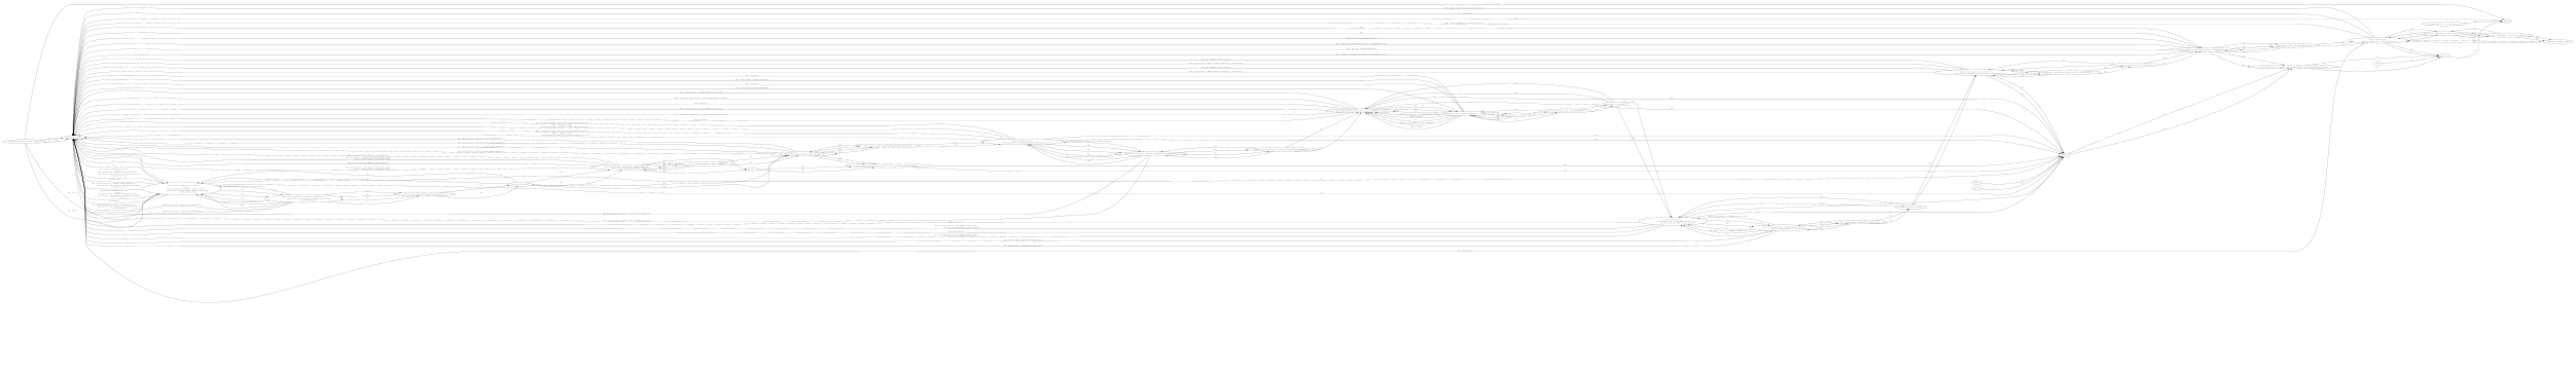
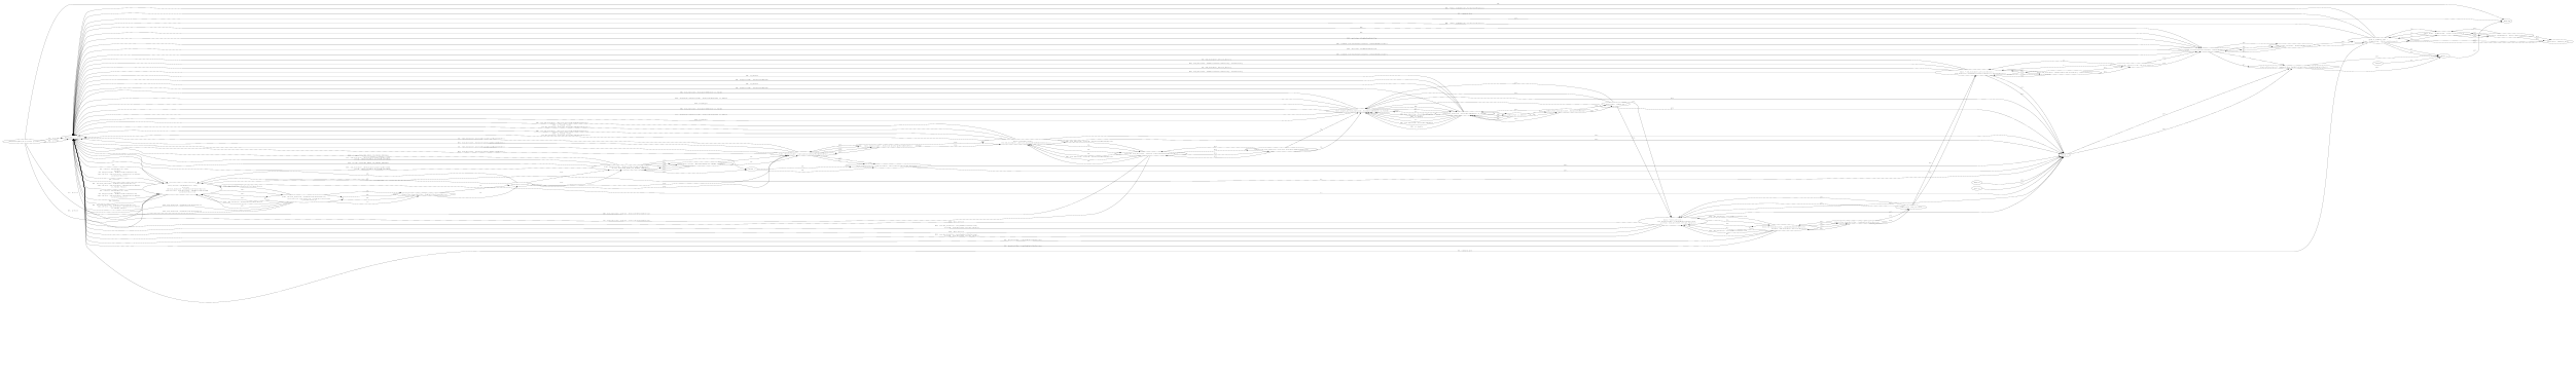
  digraph {
    fontname="Roboto Mono"
    rankdir=LR
    node [fontname="Roboto Mono"]
    edge [fontname="Roboto Mono"]
    n1 [label="(MethodReturn,void)"]
    n2 [label="(Call,content::URLDataSource::Add(\n         profile,\n         new dom_distiller::DomDistillerViewerSource(\n            lazy_service, dom_distiller::kDomDistillerScheme,\n            ui_handle.Pass())))"]
    n3 [label="(Call,command_line.HasSwitch(switches::kEnableDomDistiller))"]
    1000100
    n5 [label="(Block,)"]
    n6 [label="(Call,new dom_distiller::DomDistillerViewerSource(\n            lazy_service, dom_distiller::kDomDistillerScheme,\n            ui_handle.Pass()))"]
    n7 [label="(ControlStructure,if (command_line.HasSwitch(switches::kEnableDomDistiller)))"]
    n8 [label="(Identifier,switches::kEnableDomDistiller)"]
    n9 [label="(MethodParameterIn,Profile* profile)"]
-   n10 [label="(MethodParameterOut,Profile* profile)"]
    n11 [label="(Block,)"]
    n12 [label="(Call,dom_distiller::DistillerUIHandle> ui_handle)"]
    n13 [label="(Call,scoped_ptr<dom_distiller::DistillerUIHandle> ui_handle)"]
    n14 [label="(Identifier,ui_handle)"]
    n15 [label="(Identifier,dom_distiller::DistillerUIHandle)"]
    n16 [label="(Identifier,scoped_ptr)"]
    n17 [label="(Call,* lazy_service =\n         new dom_distiller::LazyDomDistillerService(\n             profile, dom_distiller_service_factory))"]
    n18 [label="(Call,new dom_distiller::LazyDomDistillerService(\n             profile, dom_distiller_service_factory))"]
    n19 [label="(Call,ui_handle.reset(\n        new dom_distiller::android::DistillerUIHandleAndroid()))"]
    n20 [label="(Call,new dom_distiller::android::DistillerUIHandleAndroid())"]
    n21 [label="(Identifier,dom_distiller::android::DistillerUIHandleAndroid)"]
    n22 [label="(ControlStructure,if (!dom_distiller::DistillerJavaScriptWorldIdIsSet()))"]
    n23 [label="(Block,)"]
    n24 [label="(Call,!dom_distiller::DistillerJavaScriptWorldIdIsSet())"]
    n25 [label="(Call,dom_distiller::DistillerJavaScriptWorldIdIsSet())"]
    n26 [label="(Call,dom_distiller::SetDistillerJavaScriptWorldId(\n          chrome::ISOLATED_WORLD_ID_CHROME_INTERNAL))"]
    n27 [label="(Identifier,chrome::ISOLATED_WORLD_ID_CHROME_INTERNAL)"]
    n28 [label="(Call,& command_line =\n      *base::CommandLine::ForCurrentProcess())"]
    n29 [label="(Call,*base::CommandLine::ForCurrentProcess())"]
    n30 [label="(Call,base::CommandLine::ForCurrentProcess())"]
    n31 [label="(Identifier,command_line)"]
    n32 [label="(Identifier,dom_distiller::DomDistillerViewerSource)"]
    n33 [label="(Identifier,profile)"]
    n34 [label="(Call,* dom_distiller_service_factory =\n        dom_distiller::DomDistillerServiceFactory::GetInstance())"]
    n35 [label="(Call,dom_distiller::DomDistillerServiceFactory::GetInstance())"]
    n36 [label="(Identifier,dom_distiller_service_factory)"]
    n37 [label="(Identifier,dom_distiller::LazyDomDistillerService)"]
    n38 [label="(Identifier,lazy_service)"]
    1000103
    1000112
    1000116
    n1 -> n2 [label="CFG: "]
    n1 -> n2 [label="CFG: "]
    n1 -> n3 [label="CFG: "]
    n1 -> n3 [label="CFG: "]
    n1 -> 1000100 [label="AST: "]
    n2 -> n1 [label="DDG: content::URLDataSource::Add(\n         profile,\n         new dom_distiller::DomDistillerViewerSource(\n            lazy_service, dom_distiller::kDomDistillerScheme,\n            ui_handle.Pass()))"]
    n2 -> n1 [label="DDG: profile"]
    n2 -> n1 [label="DDG: new dom_distiller::DomDistillerViewerSource(\n            lazy_service, dom_distiller::kDomDistillerScheme,\n            ui_handle.Pass())"]
    n2 -> n1 [label="DDG: content::URLDataSource::Add(\n         profile,\n         new dom_distiller::DomDistillerViewerSource(\n            lazy_service, dom_distiller::kDomDistillerScheme,\n            ui_handle.Pass()))"]
    n2 -> n1 [label="DDG: profile"]
    n2 -> n1 [label="DDG: new dom_distiller::DomDistillerViewerSource(\n            lazy_service, dom_distiller::kDomDistillerScheme,\n            ui_handle.Pass())"]
    n2 -> n5 [label="AST: "]
    n2 -> n5 [label="AST: "]
    n2 -> n6 [label="CFG: "]
    n2 -> n6 [label="CFG: "]
    n3 -> n1 [label="DDG: switches::kEnableDomDistiller"]
    n3 -> n1 [label="DDG: command_line.HasSwitch(switches::kEnableDomDistiller)"]
    n3 -> n1 [label="DDG: switches::kEnableDomDistiller"]
    n3 -> n1 [label="DDG: command_line.HasSwitch(switches::kEnableDomDistiller)"]
    n3 -> n7 [label="AST: "]
    n3 -> n7 [label="AST: "]
    n3 -> n8 [label="CFG: "]
    n3 -> n8 [label="CFG: "]
    n5 -> n7 [label="AST: "]
    n5 -> n7 [label="AST: "]
    n6 -> n1 [label="DDG: dom_distiller::DomDistillerViewerSource"]
    n6 -> n1 [label="DDG: dom_distiller::DomDistillerViewerSource"]
    n6 -> n2 [label="AST: "]
    n6 -> n2 [label="DDG: dom_distiller::DomDistillerViewerSource"]
    n6 -> n2 [label="AST: "]
    n6 -> n2 [label="DDG: dom_distiller::DomDistillerViewerSource"]
    n6 -> n32 [label="CFG: "]
    n6 -> n32 [label="CFG: "]
    n7 -> n11 [label="AST: "]
    n7 -> n11 [label="AST: "]
    n8 -> n3 [label="AST: "]
    n8 -> n3 [label="AST: "]
    n8 -> n28 [label="CFG: "]
    n8 -> n28 [label="CFG: "]
    n9 -> n1 [label="DDG: profile"]
    n9 -> n1 [label="DDG: profile"]
    n9 -> n2 [label="DDG: profile"]
    n9 -> n2 [label="DDG: profile"]
    n9 -> 1000100 [label="AST: "]
-   n10 -> 1000100 [label="AST: "]
    n11 -> 1000100 [label="AST: "]
    n12 -> n1 [label="DDG: ui_handle"]
    n12 -> n1 [label="DDG: dom_distiller::DistillerUIHandle"]
    n12 -> n1 [label="DDG: ui_handle"]
    n12 -> n1 [label="DDG: dom_distiller::DistillerUIHandle"]
    n12 -> n13 [label="AST: "]
    n12 -> n13 [label="DDG: dom_distiller::DistillerUIHandle"]
    n12 -> n13 [label="DDG: ui_handle"]
    n12 -> n13 [label="AST: "]
    n12 -> n13 [label="DDG: dom_distiller::DistillerUIHandle"]
    n12 -> n13 [label="DDG: ui_handle"]
    n12 -> n14 [label="CFG: "]
    n12 -> n14 [label="CFG: "]
    n13 -> n1 [label="DDG: dom_distiller::DistillerUIHandle> ui_handle"]
    n13 -> n1 [label="DDG: scoped_ptr<dom_distiller::DistillerUIHandle> ui_handle"]
    n13 -> n1 [label="DDG: scoped_ptr"]
    n13 -> n1 [label="DDG: dom_distiller::DistillerUIHandle> ui_handle"]
    n13 -> n1 [label="DDG: scoped_ptr<dom_distiller::DistillerUIHandle> ui_handle"]
    n13 -> n1 [label="DDG: scoped_ptr"]
    n13 -> n5 [label="AST: "]
    n13 -> n5 [label="AST: "]
    n13 -> n12 [label="CFG: "]
    n13 -> n12 [label="CFG: "]
    n14 -> n12 [label="AST: "]
    n14 -> n12 [label="AST: "]
    n14 -> n15 [label="CFG: "]
    n14 -> n15 [label="CFG: "]
    n15 -> n12 [label="AST: "]
    n15 -> n12 [label="AST: "]
    n15 -> n16 [label="CFG: "]
    n15 -> n16 [label="CFG: "]
    n16 -> n13 [label="AST: "]
    n16 -> n13 [label="AST: "]
    n16 -> n17 [label="CFG: "]
    n16 -> n17 [label="CFG: "]
    n17 -> n1 [label="DDG: lazy_service"]
    n17 -> n1 [label="DDG: new dom_distiller::LazyDomDistillerService(\n             profile, dom_distiller_service_factory)"]
    n17 -> n1 [label="DDG: lazy_service"]
    n17 -> n1 [label="DDG: new dom_distiller::LazyDomDistillerService(\n             profile, dom_distiller_service_factory)"]
    n17 -> n5 [label="AST: "]
    n17 -> n5 [label="AST: "]
    n17 -> n18 [label="CFG: "]
    n17 -> n18 [label="CFG: "]
    n18 -> n1 [label="DDG: dom_distiller::LazyDomDistillerService"]
    n18 -> n1 [label="DDG: dom_distiller::LazyDomDistillerService"]
    n18 -> n17 [label="AST: "]
    n18 -> n17 [label="DDG: dom_distiller::LazyDomDistillerService"]
    n18 -> n17 [label="AST: "]
    n18 -> n17 [label="DDG: dom_distiller::LazyDomDistillerService"]
    n18 -> n37 [label="CFG: "]
    n18 -> n37 [label="CFG: "]
    n19 -> n1 [label="DDG: new dom_distiller::android::DistillerUIHandleAndroid()"]
    n19 -> n1 [label="DDG: ui_handle.reset(\n        new dom_distiller::android::DistillerUIHandleAndroid())"]
    n19 -> n1 [label="DDG: new dom_distiller::android::DistillerUIHandleAndroid()"]
    n19 -> n1 [label="DDG: ui_handle.reset(\n        new dom_distiller::android::DistillerUIHandleAndroid())"]
    n19 -> n5 [label="AST: "]
    n19 -> n5 [label="AST: "]
    n19 -> n20 [label="CFG: "]
    n19 -> n20 [label="CFG: "]
    n20 -> n1 [label="DDG: dom_distiller::android::DistillerUIHandleAndroid"]
    n20 -> n1 [label="DDG: dom_distiller::android::DistillerUIHandleAndroid"]
    n20 -> n19 [label="AST: "]
    n20 -> n19 [label="DDG: dom_distiller::android::DistillerUIHandleAndroid"]
    n20 -> n19 [label="AST: "]
    n20 -> n19 [label="DDG: dom_distiller::android::DistillerUIHandleAndroid"]
    n20 -> n21 [label="CFG: "]
    n20 -> n21 [label="CFG: "]
    n21 -> n13 [label="CFG: "]
    n21 -> n13 [label="CFG: "]
    n21 -> n20 [label="AST: "]
    n21 -> n20 [label="AST: "]
    n22 -> n5 [label="AST: "]
    n22 -> n5 [label="AST: "]
    n23 -> n22 [label="AST: "]
    n23 -> n22 [label="AST: "]
    n24 -> n1 [label="DDG: !dom_distiller::DistillerJavaScriptWorldIdIsSet()"]
    n24 -> n1 [label="DDG: dom_distiller::DistillerJavaScriptWorldIdIsSet()"]
    n24 -> n1 [label="DDG: !dom_distiller::DistillerJavaScriptWorldIdIsSet()"]
    n24 -> n1 [label="DDG: dom_distiller::DistillerJavaScriptWorldIdIsSet()"]
    n24 -> n22 [label="AST: "]
    n24 -> n22 [label="AST: "]
    n24 -> n25 [label="CFG: "]
    n24 -> n25 [label="CFG: "]
    n25 -> n19 [label="CFG: "]
    n25 -> n19 [label="CFG: "]
    n25 -> n24 [label="AST: "]
    n25 -> n24 [label="AST: "]
    n26 -> n1 [label="DDG: chrome::ISOLATED_WORLD_ID_CHROME_INTERNAL"]
    n26 -> n1 [label="DDG: dom_distiller::SetDistillerJavaScriptWorldId(\n          chrome::ISOLATED_WORLD_ID_CHROME_INTERNAL)"]
    n26 -> n1 [label="DDG: chrome::ISOLATED_WORLD_ID_CHROME_INTERNAL"]
    n26 -> n1 [label="DDG: dom_distiller::SetDistillerJavaScriptWorldId(\n          chrome::ISOLATED_WORLD_ID_CHROME_INTERNAL)"]
    n26 -> n23 [label="AST: "]
    n26 -> n23 [label="AST: "]
    n26 -> n27 [label="CFG: "]
    n26 -> n27 [label="CFG: "]
    n27 -> n24 [label="CFG: "]
    n27 -> n24 [label="CFG: "]
    n27 -> n26 [label="AST: "]
    n27 -> n26 [label="AST: "]
    n28 -> n1 [label="DDG: command_line"]
    n28 -> n1 [label="DDG: *base::CommandLine::ForCurrentProcess()"]
    n28 -> n1 [label="DDG: command_line"]
    n28 -> n1 [label="DDG: *base::CommandLine::ForCurrentProcess()"]
    n28 -> n11 [label="AST: "]
    n28 -> n11 [label="AST: "]
    n28 -> n29 [label="CFG: "]
    n28 -> n29 [label="CFG: "]
    n29 -> n28 [label="AST: "]
    n29 -> n28 [label="AST: "]
    n29 -> n30 [label="CFG: "]
    n29 -> n30 [label="CFG: "]
    n30 -> n29 [label="AST: "]
    n30 -> n29 [label="AST: "]
    n30 -> n31 [label="CFG: "]
    n30 -> n31 [label="CFG: "]
    n31 -> n28 [label="AST: "]
    n31 -> n28 [label="AST: "]
    n32 -> n6 [label="AST: "]
    n32 -> n6 [label="AST: "]
    n32 -> n33 [label="CFG: "]
    n32 -> n33 [label="CFG: "]
    n33 -> n2 [label="AST: "]
    n33 -> n2 [label="AST: "]
    n33 -> n24 [label="CFG: "]
    n33 -> n24 [label="CFG: "]
    n33 -> n26 [label="CFG: "]
    n33 -> n26 [label="CFG: "]
    n34 -> n1 [label="DDG: dom_distiller_service_factory"]
    n34 -> n1 [label="DDG: dom_distiller::DomDistillerServiceFactory::GetInstance()"]
    n34 -> n1 [label="DDG: dom_distiller_service_factory"]
    n34 -> n1 [label="DDG: dom_distiller::DomDistillerServiceFactory::GetInstance()"]
    n34 -> n5 [label="AST: "]
    n34 -> n5 [label="AST: "]
    n34 -> n35 [label="CFG: "]
    n34 -> n35 [label="CFG: "]
    n35 -> n34 [label="AST: "]
    n35 -> n34 [label="AST: "]
    n35 -> n36 [label="CFG: "]
    n35 -> n36 [label="CFG: "]
    n36 -> n3 [label="CFG: "]
    n36 -> n3 [label="CFG: "]
    n36 -> n34 [label="AST: "]
    n36 -> n34 [label="AST: "]
    n37 -> n18 [label="AST: "]
    n37 -> n18 [label="AST: "]
    n37 -> n38 [label="CFG: "]
    n37 -> n38 [label="CFG: "]
    n38 -> n17 [label="AST: "]
    n38 -> n17 [label="AST: "]
    n38 -> n34 [label="CFG: "]
    n38 -> n34 [label="CFG: "]
    1000103 -> n11 [label="AST: "]
    1000112 -> n5 [label="AST: "]
    1000116 -> n5 [label="AST: "]
  }
